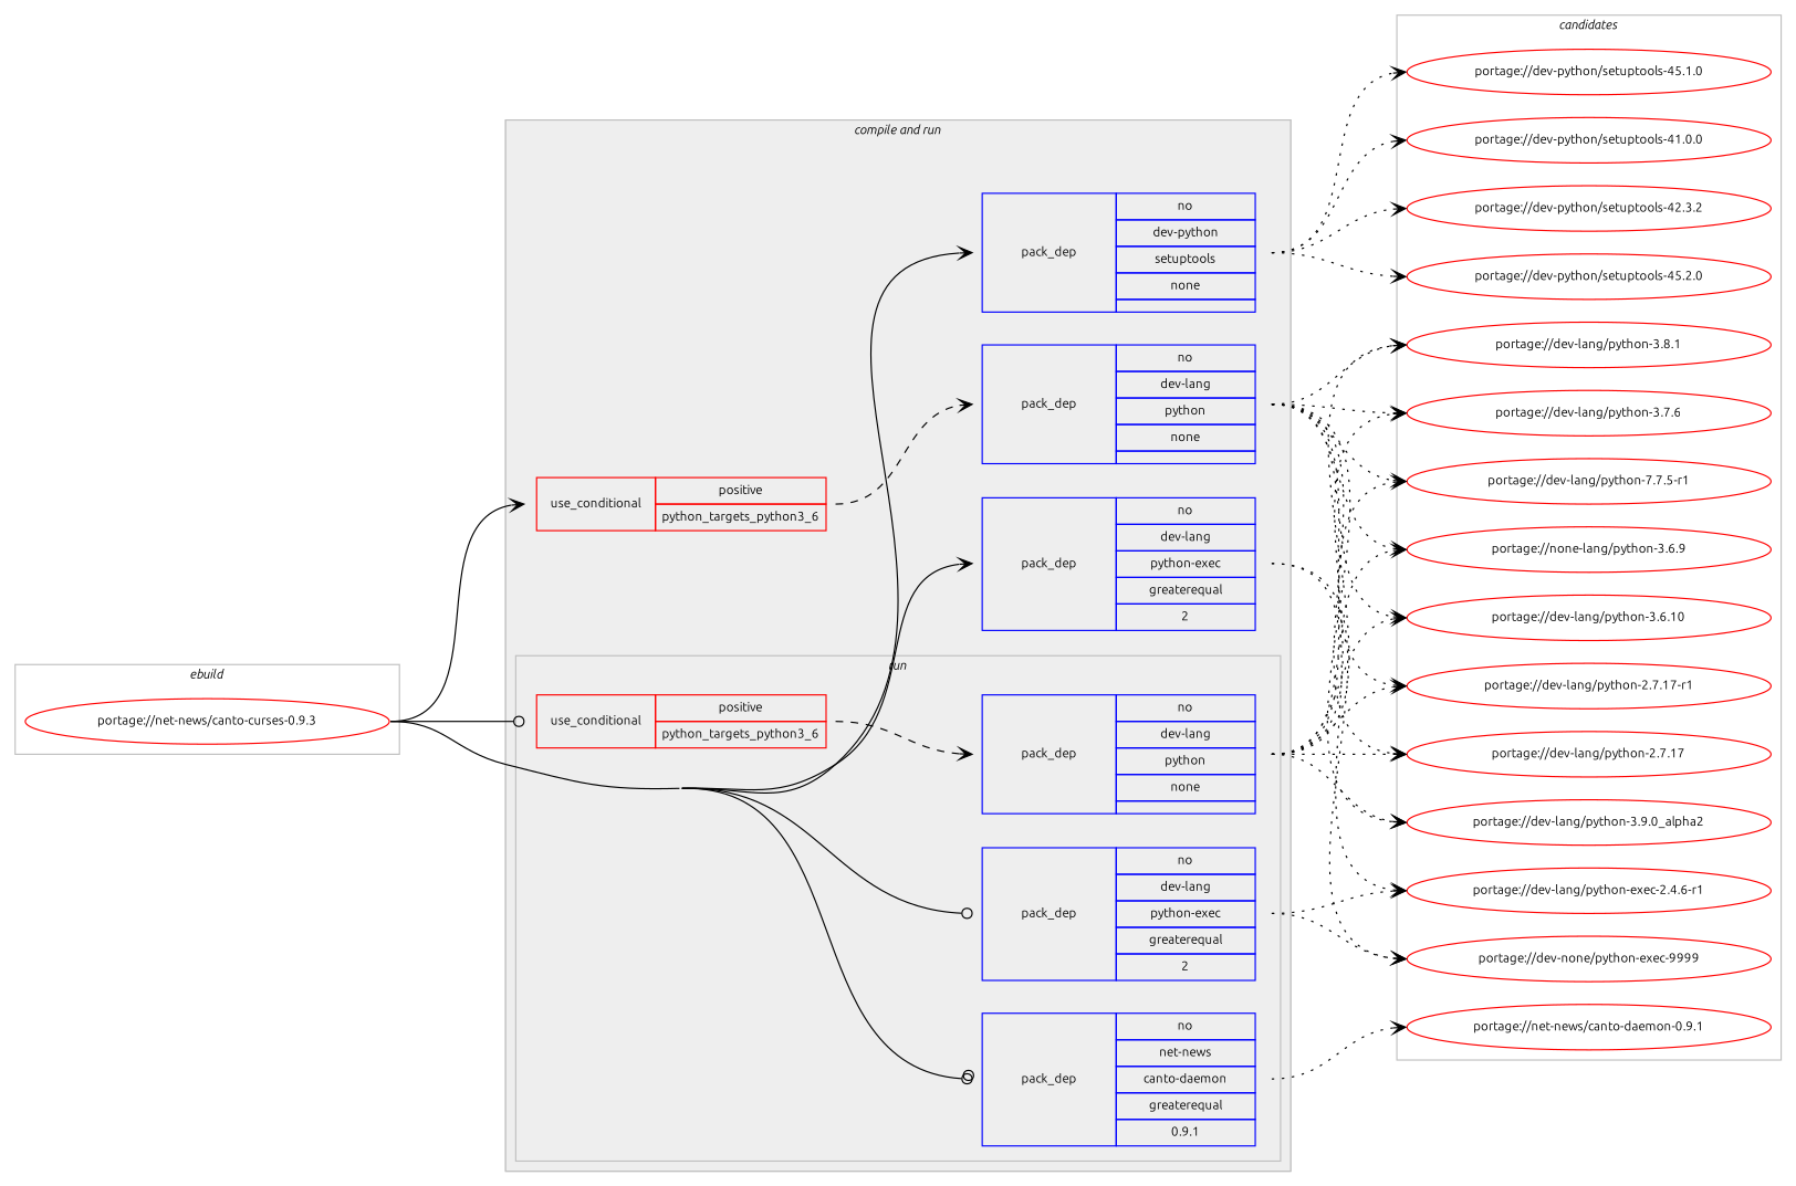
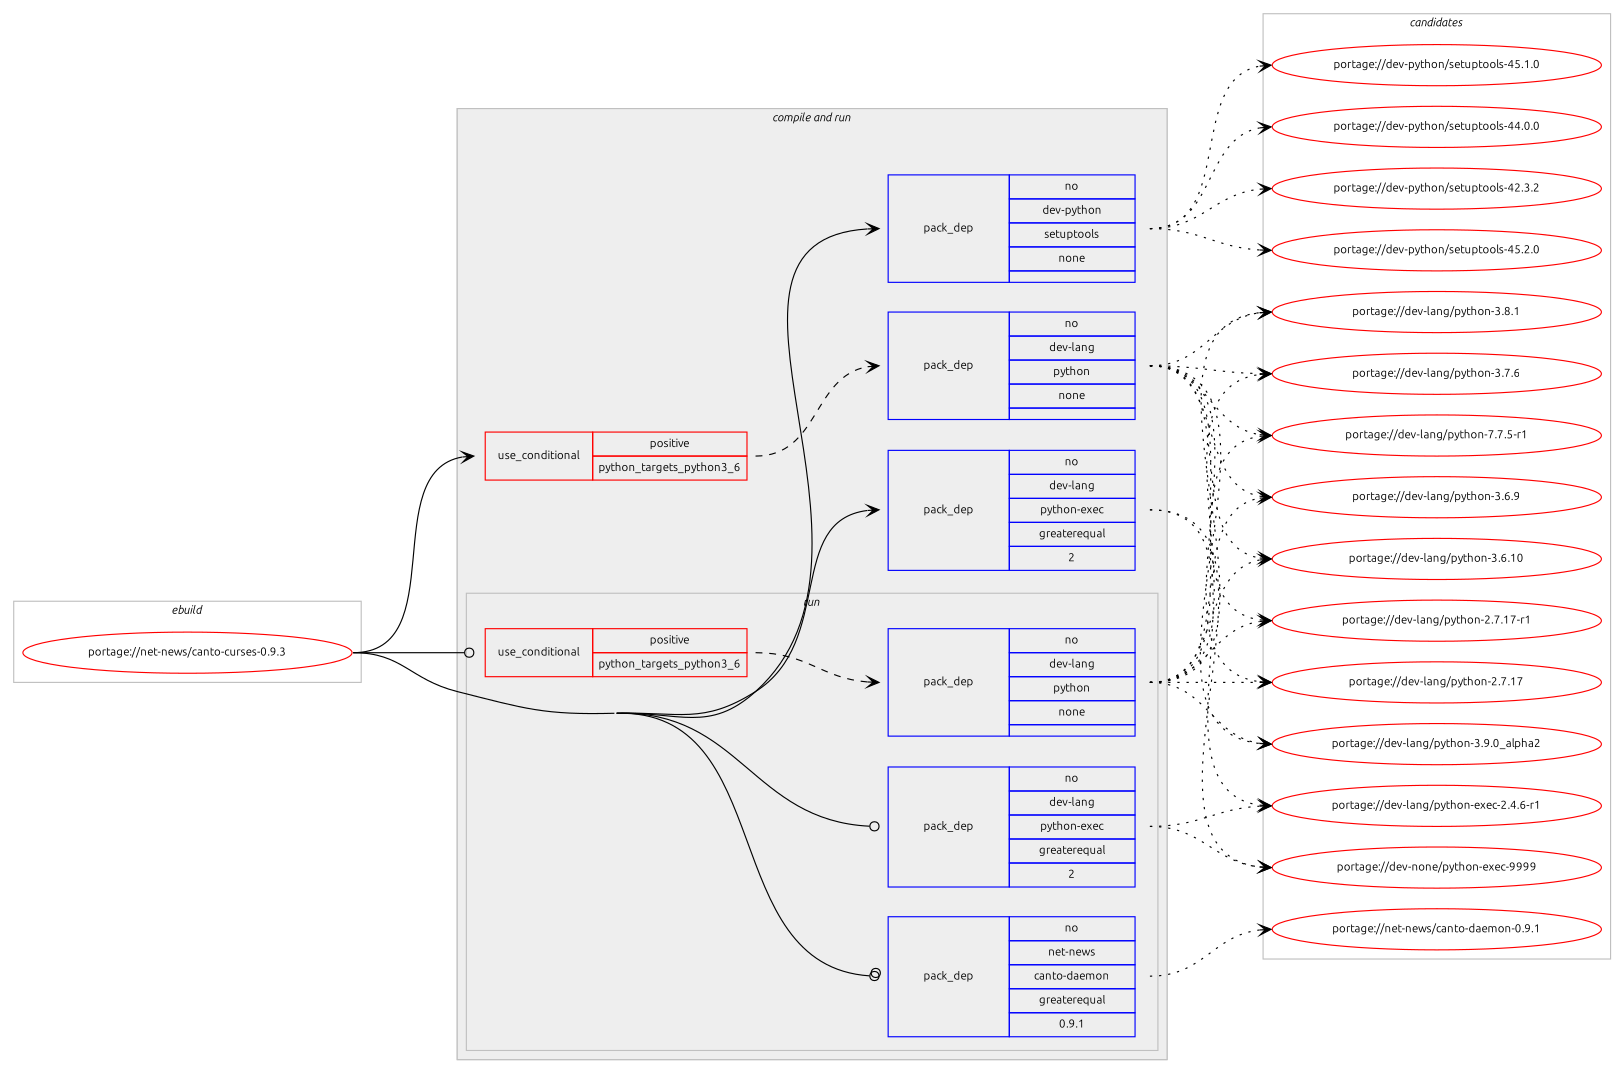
  digraph {
    compound=true
    concentrate=true
    fontname=Ubuntu
    fontsize=10
    newrank=true
    rankdir=LR
    ranksep=1.5
    node [color=red fontname=Ubuntu fontsize=10]
    edge [arrowhead=vee fontname=Ubuntu headport=w style=dotted tailport=e weight=100]
    n1 [label="portage://net-news/canto-curses-0.9.3" width=4]
    n2 [color=blue label=<<TABLE BORDER="0" CELLBORDER="1" CELLSPACING="0" CELLPADDING="4" WIDTH="220"><TR><TD ROWSPAN="6" CELLPADDING="30">pack_dep</TD></TR><TR><TD WIDTH="110">no</TD></TR><TR><TD>dev-lang</TD></TR><TR><TD>python</TD></TR><TR><TD>none</TD></TR><TR><TD></TD></TR></TABLE>> shape=none]
    n3 [label=<<TABLE BORDER="0" CELLBORDER="1" CELLSPACING="0" CELLPADDING="4"><TR><TD ROWSPAN="3" CELLPADDING="10">use_conditional</TD></TR><TR><TD>positive</TD></TR><TR><TD>python_targets_python3_6</TD></TR></TABLE>> shape=none]
    n4 [color=blue label=<<TABLE BORDER="0" CELLBORDER="1" CELLSPACING="0" CELLPADDING="4" WIDTH="220"><TR><TD ROWSPAN="6" CELLPADDING="30">pack_dep</TD></TR><TR><TD WIDTH="110">no</TD></TR><TR><TD>dev-lang</TD></TR><TR><TD>python-exec</TD></TR><TR><TD>greaterequal</TD></TR><TR><TD>2</TD></TR></TABLE>> shape=none]
    n5 [color=blue label=<<TABLE BORDER="0" CELLBORDER="1" CELLSPACING="0" CELLPADDING="4" WIDTH="220"><TR><TD ROWSPAN="6" CELLPADDING="30">pack_dep</TD></TR><TR><TD WIDTH="110">no</TD></TR><TR><TD>dev-python</TD></TR><TR><TD>setuptools</TD></TR><TR><TD>none</TD></TR><TR><TD></TD></TR></TABLE>> shape=none]
    n6 [color=blue label=<<TABLE BORDER="0" CELLBORDER="1" CELLSPACING="0" CELLPADDING="4" WIDTH="220"><TR><TD ROWSPAN="6" CELLPADDING="30">pack_dep</TD></TR><TR><TD WIDTH="110">no</TD></TR><TR><TD>dev-lang</TD></TR><TR><TD>python</TD></TR><TR><TD>none</TD></TR><TR><TD></TD></TR></TABLE>> shape=none]
    n7 [label=<<TABLE BORDER="0" CELLBORDER="1" CELLSPACING="0" CELLPADDING="4"><TR><TD ROWSPAN="3" CELLPADDING="10">use_conditional</TD></TR><TR><TD>positive</TD></TR><TR><TD>python_targets_python3_6</TD></TR></TABLE>> shape=none]
    n8 [color=blue label=<<TABLE BORDER="0" CELLBORDER="1" CELLSPACING="0" CELLPADDING="4" WIDTH="220"><TR><TD ROWSPAN="6" CELLPADDING="30">pack_dep</TD></TR><TR><TD WIDTH="110">no</TD></TR><TR><TD>dev-lang</TD></TR><TR><TD>python-exec</TD></TR><TR><TD>greaterequal</TD></TR><TR><TD>2</TD></TR></TABLE>> shape=none]
    n9 [color=blue label=<<TABLE BORDER="0" CELLBORDER="1" CELLSPACING="0" CELLPADDING="4" WIDTH="220"><TR><TD ROWSPAN="6" CELLPADDING="30">pack_dep</TD></TR><TR><TD WIDTH="110">no</TD></TR><TR><TD>net-news</TD></TR><TR><TD>canto-daemon</TD></TR><TR><TD>greaterequal</TD></TR><TR><TD>0.9.1</TD></TR></TABLE>> shape=none]
    n10 [label="portage://dev-lang/python-3.9.0_alpha2" width=4]
    n11 [label="portage://dev-lang/python-3.8.1" width=4]
    n12 [label="portage://dev-lang/python-3.7.6" width=4]
    n13 [label="portage://dev-lang/python-7.7.5-r1" width=4]
-   n14 [label="portage://none-lang/python-3.6.9" width=4]
+   n14 [label="portage://dev-lang/python-3.6.9" width=4]
    n15 [label="portage://dev-lang/python-3.6.10" width=4]
    n16 [label="portage://dev-lang/python-2.7.17-r1" width=4]
    n17 [label="portage://dev-lang/python-2.7.17" width=4]
    n18 [label="portage://dev-none/python-exec-9999" width=4]
    n19 [label="portage://dev-lang/python-exec-2.4.6-r1" width=4]
    n20 [label="portage://dev-python/setuptools-45.2.0" width=4]
    n21 [label="portage://dev-python/setuptools-45.1.0" width=4]
-   n22 [label="portage://dev-python/setuptools-41.0.0" width=4]
+   n22 [label="portage://dev-python/setuptools-44.0.0" width=4]
    n23 [label="portage://dev-python/setuptools-42.3.2" width=4]
    n24 [label="portage://net-news/canto-daemon-0.9.1" width=4]
    subgraph cluster_1 {
      color=gray
      label=<<i>ebuild</i>>
      rank=same
      n1
    }
    subgraph cluster_2 {
      color=gray
      label=<<i>dependencies</i>>
      subgraph cluster_3 {
        color=gray
        fillcolor="#eeeeee"
        label=<<i>compile</i>>
        style=filled
        subgraph sub_4 {
          color=gray
          fillcolor="#eeeeee"
          label=<<i>compile</i>>
          style=filled
          n3
          subgraph sub_5 {
            color=gray
            fillcolor="#eeeeee"
            label=<<i>compile</i>>
            style=filled
            n2
          }
        }
        subgraph sub_6 {
          color=gray
          fillcolor="#eeeeee"
          label=<<i>compile</i>>
          style=filled
          n4
        }
        subgraph sub_7 {
          color=gray
          fillcolor="#eeeeee"
          label=<<i>compile</i>>
          style=filled
          n5
        }
      }
      subgraph cluster_8 {
        color=gray
        fillcolor="#eeeeee"
        label=<<i>compile and run</i>>
        style=filled
      }
      subgraph cluster_9 {
        color=gray
        fillcolor="#eeeeee"
        label=<<i>run</i>>
        style=filled
        subgraph sub_10 {
          color=gray
          fillcolor="#eeeeee"
          label=<<i>run</i>>
          style=filled
          n7
          subgraph sub_11 {
            color=gray
            fillcolor="#eeeeee"
            label=<<i>run</i>>
            style=filled
            n6
          }
        }
        subgraph sub_12 {
          color=gray
          fillcolor="#eeeeee"
          label=<<i>run</i>>
          style=filled
          n8
        }
        subgraph sub_13 {
          color=gray
          fillcolor="#eeeeee"
          label=<<i>run</i>>
          style=filled
          n9
        }
      }
    }
    subgraph cluster_14 {
      color=gray
      label=<<i>candidates</i>>
      rank=same
      subgraph sub_15 {
        color=black
        label=<<i>candidates</i>>
        nodesep=1
        rank=same
        n10
        n11
        n12
        n13
        n14
        n15
        n16
        n17
      }
      subgraph sub_16 {
        color=black
        label=<<i>candidates</i>>
        nodesep=1
        rank=same
        n18
        n19
      }
      subgraph sub_17 {
        color=black
        label=<<i>candidates</i>>
        nodesep=1
        rank=same
        n20
        n21
        n22
        n23
      }
      subgraph sub_18 {
        color=black
        label=<<i>candidates</i>>
        nodesep=1
        rank=same
        n10
        n11
        n12
        n13
        n14
        n15
        n16
        n17
      }
      subgraph sub_19 {
        color=black
        label=<<i>candidates</i>>
        nodesep=1
        rank=same
        n18
        n19
      }
      subgraph sub_20 {
        color=black
        label=<<i>candidates</i>>
        nodesep=1
        rank=same
        n24
      }
    }
    n1 -> n3 [style=solid weight=20]
    n1 -> n4 [style=solid weight=20]
    n1 -> n5 [style=solid weight=20]
    n1 -> n7 [arrowhead=odot style=solid weight=20]
    n1 -> n8 [arrowhead=odot style=solid weight=20]
    n1 -> n9 [arrowhead=odot style=solid weight=20]
    n2 -> n10
    n2 -> n11
    n2 -> n12
    n2 -> n13
    n2 -> n14
    n2 -> n15
    n2 -> n16
    n2 -> n17
    n3 -> n2 [style=dashed weight=20]
    n4 -> n18
    n4 -> n19
    n5 -> n20
    n5 -> n21
    n5 -> n22
    n5 -> n23
    n6 -> n10
    n6 -> n11
    n6 -> n12
    n6 -> n13
    n6 -> n14
    n6 -> n15
    n6 -> n16
    n6 -> n17
    n7 -> n6 [style=dashed weight=20]
    n8 -> n18
    n8 -> n19
    n9 -> n24
  }
